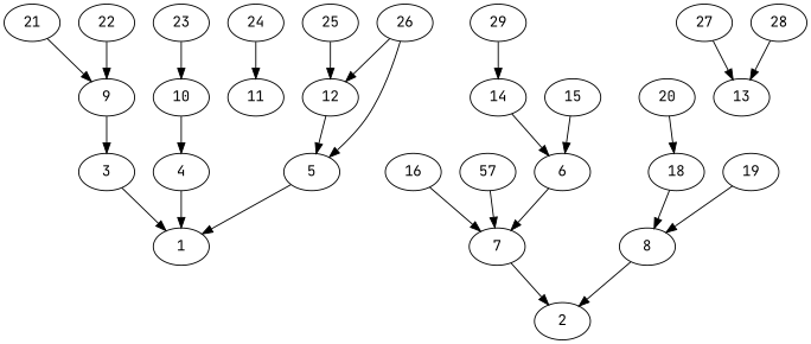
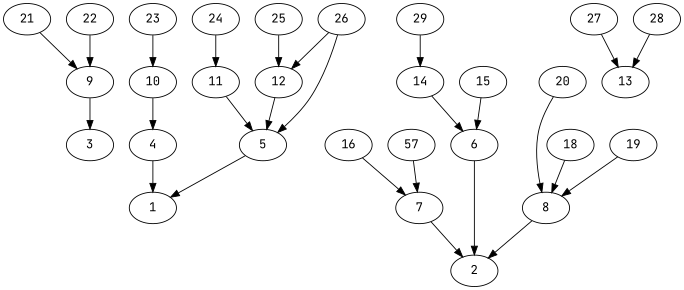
  digraph {
    fontname="JetBrains Mono"
    node [Weight=3 fontname="JetBrains Mono"]
    edge [Weight=2 fontname="JetBrains Mono"]
    1 [Weight=9]
    2 [Weight=7]
    3 [Weight=9]
    4 [Weight=6]
    5
    6
    7 [Weight=8]
    8 [Weight=5]
    9 [Weight=2]
    10 [Weight=8]
    11 [Weight=10]
    12
    13 [Weight=9]
    14 [Weight=10]
    15 [Weight=9]
    16 [Weight=2]
    n17 [Weight=6 label=57]
    18 [Weight=5]
    19 [Weight=4]
    20
    21 [Weight=8]
    22 [Weight=5]
    23 [Weight=7]
    24 [Weight=7]
    25
    26 [Weight=2]
    27 [Weight=7]
    28 [Weight=5]
    29 [Weight=6]
-   3 -> 1 [Weight=3]
    4 -> 1
    5 -> 1 [Weight=6]
-   6 -> 7
+   6 -> 2
    7 -> 2 [Weight=9]
    8 -> 2 [Weight=10]
    9 -> 3
    10 -> 4
+   11 -> 5 [Weight=4]
    12 -> 5 [Weight=6]
    14 -> 6 [Weight=10]
    15 -> 6
    16 -> 7 [Weight=3]
    n17 -> 7 [Weight=7]
    18 -> 8 [Weight=8]
    19 -> 8 [Weight=8]
-   20 -> 18 [Weight=4]
+   20 -> 8 [Weight=4]
    21 -> 9 [Weight=5]
    22 -> 9 [Weight=10]
    23 -> 10 [Weight=10]
    24 -> 11
    25 -> 12 [Weight=6]
    26 -> 5 [Weight=6]
    26 -> 12 [Weight=5]
    27 -> 13 [Weight=3]
    28 -> 13 [Weight=10]
    29 -> 14 [Weight=9]
  }
